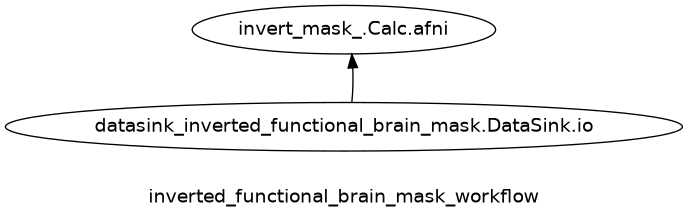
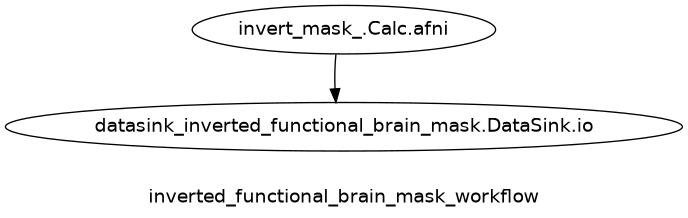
  digraph {
    label=inverted_functional_brain_mask_workflow
    fontname="DejaVu Sans"
    node [fontname="DejaVu Sans"]
    n1 [label="invert_mask_.Calc.afni"]
    n2 [label="datasink_inverted_functional_brain_mask.DataSink.io"]
-   n2 -> n1 [fontname="DejaVu Sans"]
+   n1 -> n2 [fontname="DejaVu Sans"]
  }
